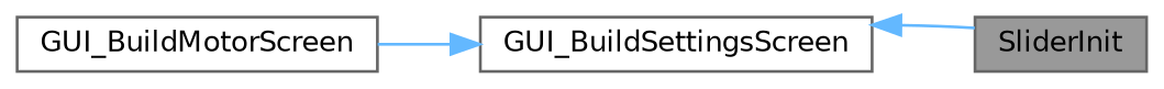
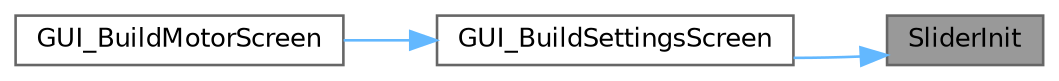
  digraph {
    rankdir=RL
    node [color=grey40 fillcolor=white fontname=Helvetica fontsize=10 shape=box style=filled]
    edge [color=steelblue1 dir=back fontname=Helvetica fontsize=10 labelfontname=Helvetica labelfontsize=10 style=solid]
    n1 [color=gray40 fillcolor=grey60 fontcolor=black height=0.2 label=SliderInit width=0.4]
    n2 [height=0.2 label=GUI_BuildSettingsScreen width=0.4]
    n3 [height=0.2 label=GUI_BuildMotorScreen width=0.4]
-   n2 -> n1
+   n1 -> n2
    n2 -> n3
  }
